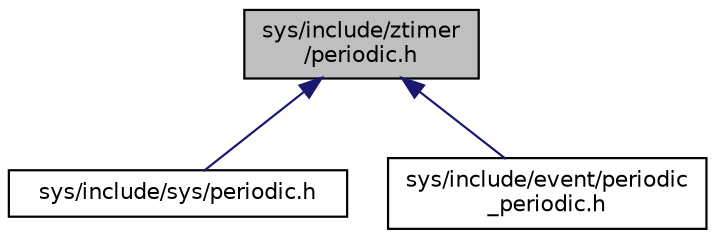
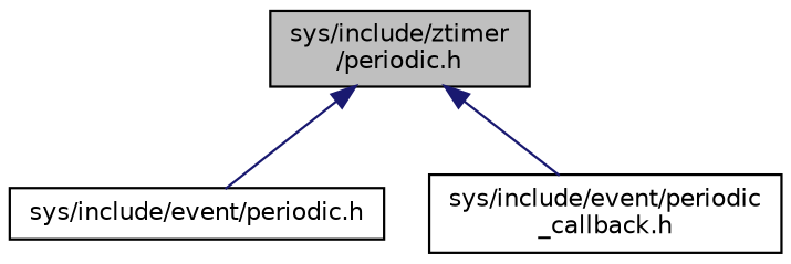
  digraph {
    node [color=black fillcolor=white fontname=Helvetica fontsize=10 shape=record style=filled]
    edge [color=midnightblue dir=back fontname=Helvetica fontsize=10 labelfontname=Helvetica labelfontsize=10 style=solid]
    n1 [fillcolor=grey75 fontcolor=black height=0.2 label="sys/include/ztimer\l/periodic.h" width=0.4]
-   n2 [height=0.2 label="sys/include/sys/periodic.h" width=0.4]
-   n3 [height=0.2 label="sys/include/event/periodic\l_periodic.h" width=0.4]
+   n2 [height=0.2 label="sys/include/event/periodic.h" width=0.4]
+   n3 [height=0.2 label="sys/include/event/periodic\l_callback.h" width=0.4]
    n1 -> n2
    n1 -> n3
  }
